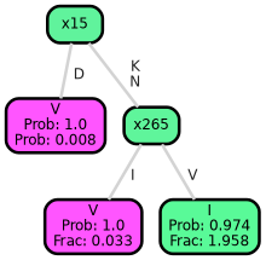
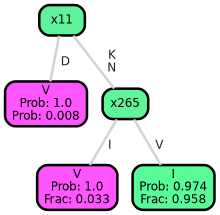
  graph {
    ranksep="0 equally"
    splines=straight
    node [color=black fillcolor="#ff55ff" fontcolor=black fontname=helvetica penwidth=3 shape=box style="filled, rounded"]
    edge [color=lightgray fontcolor=grey14 fontname=helvetica fontweight=bold penwidth=3]
    n1 [label="V\nProb: 1.0\nProb: 0.008"]
-   n2 [fillcolor="#60f39c" label=x15]
+   n2 [fillcolor="#60f39c" label=x11]
    n3 [fillcolor="#5ff59b" label=x265]
    n4 [label="V\nProb: 1.0\nFrac: 0.033"]
-   n5 [fillcolor="#59fa98" label="I\nProb: 0.974\nFrac: 1.958"]
+   n5 [fillcolor="#59fa98" label="I\nProb: 0.974\nFrac: 0.958"]
    subgraph sub_1 {
      rank=same
    }
    n2 -- n1 [label=" D"]
    n2 -- n3 [label=" K\n N"]
    n3 -- n4 [label=" I"]
    n3 -- n5 [label=" V"]
  }
